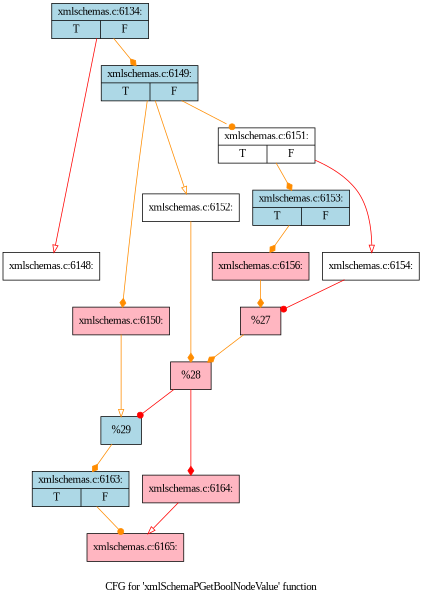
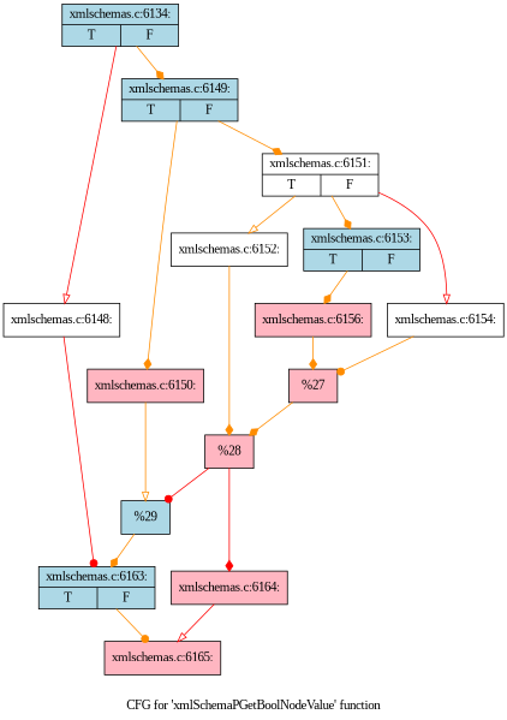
  digraph {
    fontname="Liberation Serif"
    label="CFG for 'xmlSchemaPGetBoolNodeValue' function"
    node [fillcolor=lightpink fontname="Liberation Serif" shape=record style=filled]
    edge [arrowhead=diamond color=darkorange fontname="Liberation Serif"]
    n1 [fillcolor=lightblue label="{xmlschemas.c:6134:|{<s0>T|<s1>F}}"]
    n2 [fillcolor=white label="{xmlschemas.c:6148:}"]
    n3 [fillcolor=lightblue label="{xmlschemas.c:6149:|{<s0>T|<s1>F}}"]
    n4 [fillcolor=lightblue label="{xmlschemas.c:6163:|{<s0>T|<s1>F}}"]
    n5 [label="{xmlschemas.c:6150:}"]
    n6 [fillcolor=white label="{xmlschemas.c:6151:|{<s0>T|<s1>F}}"]
    n7 [label="{xmlschemas.c:6165:}"]
    n8 [fillcolor=lightblue label="{%29}"]
    n9 [fillcolor=white label="{xmlschemas.c:6152:}"]
    n10 [fillcolor=lightblue label="{xmlschemas.c:6153:|{<s0>T|<s1>F}}"]
    n11 [fillcolor=white label="{xmlschemas.c:6154:}"]
    n12 [label="{xmlschemas.c:6164:}"]
    n13 [label="{%28}"]
    n14 [label="{xmlschemas.c:6156:}"]
    n15 [label="{%27}"]
    n1 -> n2 [arrowhead=onormal color=red]
    n1 -> n3
+   n2 -> n4 [arrowhead=dot color=red]
    n3 -> n5
-   n3 -> n6 [arrowhead=dot]
+   n3 -> n6
    n4 -> n7 [arrowhead=dot]
    n5 -> n8 [arrowhead=onormal]
-   n3 -> n9 [arrowhead=onormal]
+   n6 -> n9 [arrowhead=onormal]
    n6 -> n10
    n6 -> n11 [arrowhead=onormal color=red]
    n8 -> n4
    n9 -> n13
    n10 -> n14
-   n11 -> n15 [arrowhead=dot color=red]
+   n11 -> n15 [arrowhead=dot]
    n12 -> n7 [arrowhead=onormal color=red]
    n13 -> n8 [arrowhead=dot color=red]
    n13 -> n12 [color=red]
    n14 -> n15
    n15 -> n13
  }
